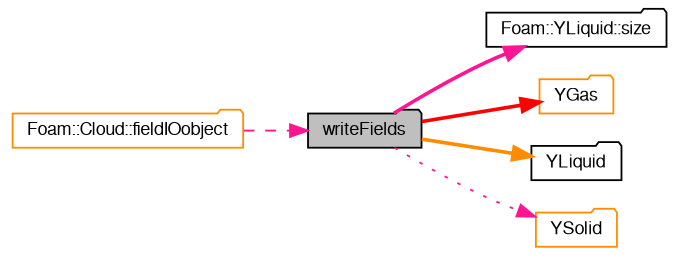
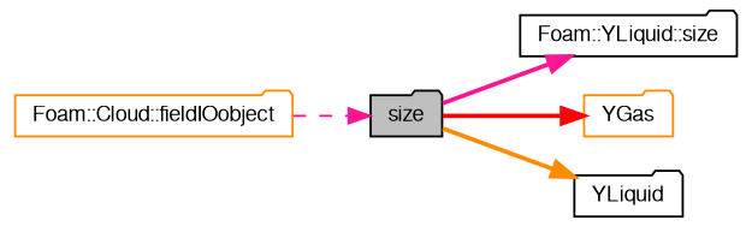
  digraph {
    rankdir=LR
    node [color=black fontname=FreeSans fontsize=10 shape=folder]
    edge [color=deeppink fontname=FreeSans fontsize=10 labelfontname=FreeSans labelfontsize=10 style=bold]
-   n1 [fillcolor=grey75 fontcolor=black height=0.2 label=writeFields style=filled width=0.4]
+   n1 [fillcolor=grey75 fontcolor=black height=0.2 label=size style=filled width=0.4]
    n2 [height=0.2 label="Foam::YLiquid::size" width=0.4]
    n3 [color=darkorange height=0.2 label=YGas width=0.4]
    n4 [height=0.2 label=YLiquid width=0.4]
-   n5 [color=darkorange height=0.2 label=YSolid width=0.4]
    n6 [color=darkorange height=0.2 label="Foam::Cloud::fieldIOobject" width=0.4]
    n1 -> n2
    n1 -> n3 [color=red]
    n1 -> n4 [color=darkorange]
-   n1 -> n5 [style=dotted]
    n6 -> n1 [style=dashed]
  }
